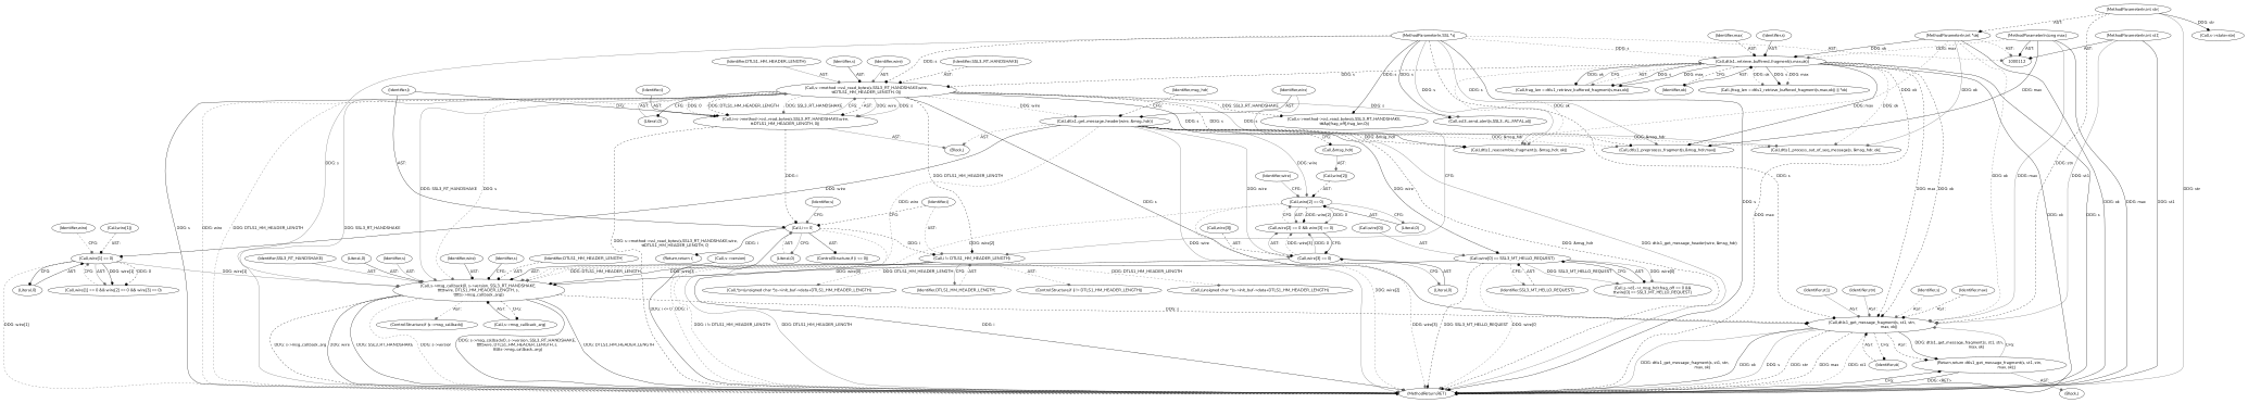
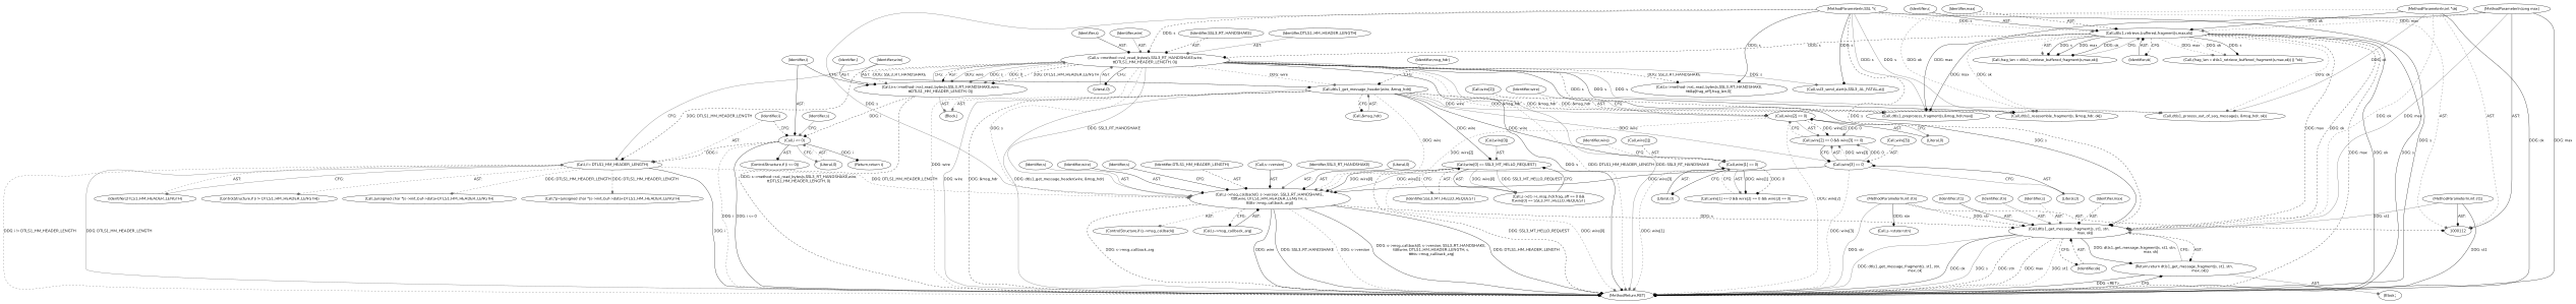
  digraph {
    fontname=Nunito
    node [fontname=Nunito]
    edge [arrowhead=diamond color=black fontname=Nunito style=solid]
    n1 [label="(Call,dtls1_get_message_fragment(s, st1, stn,\n                               max, ok))"]
    n2 [label="(Return,return dtls1_get_message_fragment(s, st1, stn,\n                               max, ok);)"]
    n3 [label="(Identifier,ok)"]
    n4 [label="(MethodReturn,RET)"]
    n5 [label="(Block,)"]
    n6 [label="(Call,s->method->ssl_read_bytes(s,SSL3_RT_HANDSHAKE,wire,\n\t\tDTLS1_HM_HEADER_LENGTH, 0))"]
    n7 [label="(Call,s->msg_callback(0, s->version, SSL3_RT_HANDSHAKE, \n\t\t\t\t\twire, DTLS1_HM_HEADER_LENGTH, s, \n\t\t\t\t\ts->msg_callback_arg))"]
    n8 [label="(Call,dtls1_get_message_header(wire, &msg_hdr))"]
    n9 [label="(Call,i != DTLS1_HM_HEADER_LENGTH)"]
    n10 [label="(Call,i=s->method->ssl_read_bytes(s,SSL3_RT_HANDSHAKE,wire,\n\t\tDTLS1_HM_HEADER_LENGTH, 0))"]
    n11 [label="(Call,s->method->ssl_read_bytes(s,SSL3_RT_HANDSHAKE,\n\t\t\t&p[frag_off],frag_len,0))"]
    n12 [label="(Call,dtls1_preprocess_fragment(s,&msg_hdr,max))"]
    n13 [label="(Literal,0)"]
    n14 [label="(Call,ssl3_send_alert(s,SSL3_AL_FATAL,al))"]
    n15 [label="(Call,dtls1_reassemble_fragment(s, &msg_hdr, ok))"]
    n16 [label="(Call,dtls1_process_out_of_seq_message(s, &msg_hdr, ok))"]
    n17 [label="(ControlStructure,if (s->msg_callback))"]
    n18 [label="(Call,s->msg_callback_arg)"]
    n19 [label="(Call,wire[1] == 0)"]
    n20 [label="(Call,wire[0] == SSL3_MT_HELLO_REQUEST)"]
    n21 [label="(Call,wire[2] == 0)"]
    n22 [label="(Call,wire[3] == 0)"]
    n23 [label="(Call,&msg_hdr)"]
    n24 [label="(Block,)"]
    n25 [label="(Identifier,DTLS1_HM_HEADER_LENGTH)"]
    n26 [label="(ControlStructure,if (i != DTLS1_HM_HEADER_LENGTH))"]
    n27 [label="(Call,(unsigned char *)s->init_buf->data+DTLS1_HM_HEADER_LENGTH)"]
    n28 [label="(Call,*p=(unsigned char *)s->init_buf->data+DTLS1_HM_HEADER_LENGTH)"]
    n29 [label="(Call,i <= 0)"]
    n30 [label="(Call,dtls1_retrieve_buffered_fragment(s,max,ok))"]
    n31 [label="(Call,frag_len = dtls1_retrieve_buffered_fragment(s,max,ok))"]
    n32 [label="(Identifier,ok)"]
    n33 [label="(Call,(frag_len = dtls1_retrieve_buffered_fragment(s,max,ok)) || *ok)"]
    n34 [label="(MethodParameterIn,SSL *s)"]
    1000112
    n36 [label="(MethodParameterIn,long max)"]
    n37 [label="(MethodParameterIn,int *ok)"]
    n38 [label="(Literal,0)"]
    n39 [label="(Call,wire[1] == 0 && wire[2] == 0 && wire[3] == 0)"]
    n40 [label="(Call,s->d1->r_msg_hdr.frag_off == 0 &&\n\t\twire[0] == SSL3_MT_HELLO_REQUEST)"]
    n41 [label="(Identifier,SSL3_MT_HELLO_REQUEST)"]
    n42 [label="(Literal,0)"]
    n43 [label="(Call,wire[2] == 0 && wire[3] == 0)"]
    n44 [label="(Literal,0)"]
    n45 [label="(ControlStructure,if (i <= 0))"]
    n46 [label="(Literal,0)"]
    n47 [label="(Return,return i;)"]
    n48 [label="(MethodParameterIn,int stn)"]
    n49 [label="(Call,s->state=stn)"]
    n50 [label="(MethodParameterIn,int st1)"]
    n51 [label="(Identifier,st1)"]
    n52 [label="(Identifier,stn)"]
    n53 [label="(Literal,0)"]
    n54 [label="(Call,wire[1])"]
    n55 [label="(Identifier,s)"]
    n56 [label="(Identifier,wire)"]
    n57 [label="(Identifier,s)"]
    n58 [label="(Identifier,msg_hdr)"]
    n59 [label="(Identifier,i)"]
    n60 [label="(Identifier,wire)"]
    n61 [label="(Call,wire[2])"]
    n62 [label="(Identifier,wire)"]
    n63 [label="(Identifier,wire)"]
    n64 [label="(Call,wire[0])"]
    n65 [label="(Identifier,s)"]
    n66 [label="(Identifier,s)"]
    n67 [label="(Identifier,DTLS1_HM_HEADER_LENGTH)"]
    n68 [label="(Call,wire[3])"]
    n69 [label="(Identifier,s)"]
    n70 [label="(Identifier,wire)"]
    n71 [label="(Identifier,i)"]
    n72 [label="(Identifier,SSL3_RT_HANDSHAKE)"]
    n73 [label="(Identifier,max)"]
    n74 [label="(Identifier,s)"]
    n75 [label="(Call,s->version)"]
    n76 [label="(Identifier,SSL3_RT_HANDSHAKE)"]
    n77 [label="(Identifier,max)"]
    n78 [label="(Identifier,i)"]
    n79 [label="(Identifier,DTLS1_HM_HEADER_LENGTH)"]
    n1 -> n2 [label="AST: " style=dashed]
    n1 -> n2 [label="DDG: dtls1_get_message_fragment(s, st1, stn,\n                               max, ok)"]
    n1 -> n3 [arrowhead=dot label="CFG: " style=dashed]
    n1 -> n4 [arrowhead=dot color=gray40 label="DDG: dtls1_get_message_fragment(s, st1, stn,\n                               max, ok)"]
    n1 -> n4 [label="DDG: ok"]
    n1 -> n4 [arrowhead=dot color=gray40 label="DDG: s"]
    n1 -> n4 [label="DDG: stn" style=dashed]
    n1 -> n4 [arrowhead=dot label="DDG: max" style=dashed]
    n1 -> n4 [color=gray40 label="DDG: st1" style=dashed]
    n2 -> n1 [color=gray40 label="CFG: "]
    n2 -> n4 [label="DDG: <RET>"]
    n2 -> n5 [arrowhead=dot color=gray40 label="AST: "]
    n3 -> n1 [label="AST: " style=dashed]
    n4 -> n2 [label="CFG: "]
    n6 -> n1 [label="DDG: s"]
    n6 -> n4 [arrowhead=dot label="DDG: s"]
    n6 -> n4 [arrowhead=dot color=gray40 label="DDG: wire" style=dashed]
    n6 -> n4 [arrowhead=dot color=gray40 label="DDG: DTLS1_HM_HEADER_LENGTH" style=dashed]
    n6 -> n4 [color=gray40 label="DDG: SSL3_RT_HANDSHAKE"]
    n6 -> n7 [color=gray40 label="DDG: SSL3_RT_HANDSHAKE"]
    n6 -> n7 [arrowhead=dot color=gray40 label="DDG: s" style=dashed]
    n6 -> n8 [arrowhead=dot color=gray40 label="DDG: wire" style=dashed]
    n6 -> n9 [label="DDG: DTLS1_HM_HEADER_LENGTH" style=dashed]
    n6 -> n10 [label="AST: " style=dashed]
    n6 -> n10 [arrowhead=dot color=gray40 label="DDG: wire"]
    n6 -> n10 [color=gray40 label="DDG: s"]
    n6 -> n10 [color=gray40 label="DDG: 0" style=dashed]
    n6 -> n10 [label="DDG: DTLS1_HM_HEADER_LENGTH" style=dashed]
    n6 -> n10 [arrowhead=dot color=gray40 label="DDG: SSL3_RT_HANDSHAKE" style=dashed]
    n6 -> n11 [arrowhead=dot label="DDG: SSL3_RT_HANDSHAKE" style=dashed]
    n6 -> n12 [arrowhead=dot label="DDG: s" style=dashed]
    n6 -> n13 [arrowhead=dot label="CFG: "]
    n6 -> n14 [color=gray40 label="DDG: s"]
    n6 -> n15 [arrowhead=dot label="DDG: s"]
    n6 -> n16 [arrowhead=dot color=gray40 label="DDG: s"]
    n7 -> n1 [label="DDG: s" style=dashed]
    n7 -> n4 [label="DDG: wire"]
    n7 -> n4 [arrowhead=dot label="DDG: SSL3_RT_HANDSHAKE"]
    n7 -> n4 [arrowhead=dot color=gray40 label="DDG: s->version" style=dashed]
    n7 -> n4 [label="DDG: s->msg_callback(0, s->version, SSL3_RT_HANDSHAKE, \n\t\t\t\t\twire, DTLS1_HM_HEADER_LENGTH, s, \n\t\t\t\t\ts->msg_callback_arg)"]
    n7 -> n4 [label="DDG: DTLS1_HM_HEADER_LENGTH"]
    n7 -> n4 [arrowhead=dot label="DDG: s->msg_callback_arg" style=dashed]
    n7 -> n17 [color=gray40 label="AST: " style=dashed]
    n7 -> n18 [arrowhead=dot label="CFG: " style=dashed]
    n8 -> n4 [arrowhead=dot color=gray40 label="DDG: wire"]
    n8 -> n4 [arrowhead=dot label="DDG: &msg_hdr" style=dashed]
    n8 -> n4 [arrowhead=dot color=gray40 label="DDG: dtls1_get_message_header(wire, &msg_hdr)"]
    n8 -> n7 [color=gray40 label="DDG: wire" style=dashed]
    n8 -> n12 [arrowhead=dot color=gray40 label="DDG: &msg_hdr" style=dashed]
    n8 -> n15 [label="DDG: &msg_hdr" style=dashed]
    n8 -> n16 [arrowhead=dot color=gray40 label="DDG: &msg_hdr" style=dashed]
    n8 -> n19 [arrowhead=dot label="DDG: wire"]
    n8 -> n20 [label="DDG: wire"]
    n8 -> n21 [color=gray40 label="DDG: wire"]
    n8 -> n22 [color=gray40 label="DDG: wire"]
    n8 -> n23 [arrowhead=dot label="CFG: " style=dashed]
    n8 -> n24 [color=gray40 label="AST: " style=dashed]
    n9 -> n4 [color=gray40 label="DDG: i != DTLS1_HM_HEADER_LENGTH" style=dashed]
    n9 -> n4 [color=gray40 label="DDG: DTLS1_HM_HEADER_LENGTH"]
    n9 -> n4 [label="DDG: i"]
    n9 -> n7 [color=gray40 label="DDG: DTLS1_HM_HEADER_LENGTH" style=dashed]
    n9 -> n25 [color=gray40 label="CFG: "]
    n9 -> n26 [color=gray40 label="AST: " style=dashed]
    n9 -> n27 [color=gray40 label="DDG: DTLS1_HM_HEADER_LENGTH" style=dashed]
    n9 -> n28 [color=gray40 label="DDG: DTLS1_HM_HEADER_LENGTH" style=dashed]
    n10 -> n4 [label="DDG: s->method->ssl_read_bytes(s,SSL3_RT_HANDSHAKE,wire,\n\t\tDTLS1_HM_HEADER_LENGTH, 0)" style=dashed]
    n10 -> n6 [arrowhead=dot color=gray40 label="CFG: "]
    n10 -> n24 [color=gray40 label="AST: "]
    n10 -> n29 [arrowhead=dot label="DDG: i" style=dashed]
    n13 -> n6 [arrowhead=dot color=gray40 label="AST: "]
    n18 -> n7 [arrowhead=dot label="AST: "]
    n19 -> n4 [color=gray40 label="DDG: wire[1]" style=dashed]
    n19 -> n7 [arrowhead=dot color=gray40 label="DDG: wire[1]"]
    n19 -> n38 [arrowhead=dot label="CFG: "]
    n19 -> n39 [color=gray40 label="AST: "]
    n19 -> n39 [label="DDG: wire[1]"]
    n19 -> n39 [arrowhead=dot label="DDG: 0" style=dashed]
    n20 -> n4 [label="DDG: SSL3_MT_HELLO_REQUEST" style=dashed]
    n20 -> n4 [color=gray40 label="DDG: wire[0]" style=dashed]
    n20 -> n7 [label="DDG: wire[0]"]
    n20 -> n40 [arrowhead=dot label="AST: "]
    n20 -> n40 [arrowhead=dot color=gray40 label="DDG: wire[0]"]
    n20 -> n40 [color=gray40 label="DDG: SSL3_MT_HELLO_REQUEST"]
    n20 -> n41 [color=gray40 label="CFG: " style=dashed]
    n21 -> n4 [arrowhead=dot color=gray40 label="DDG: wire[2]" style=dashed]
    n21 -> n7 [color=gray40 label="DDG: wire[2]" style=dashed]
    n21 -> n42 [arrowhead=dot color=gray40 label="CFG: "]
    n21 -> n43 [arrowhead=dot color=gray40 label="AST: "]
    n21 -> n43 [label="DDG: wire[2]" style=dashed]
    n21 -> n43 [color=gray40 label="DDG: 0"]
    n22 -> n4 [color=gray40 label="DDG: wire[3]" style=dashed]
    n22 -> n7 [label="DDG: wire[3]"]
    n22 -> n43 [color=gray40 label="AST: "]
    n22 -> n43 [color=gray40 label="DDG: wire[3]" style=dashed]
    n22 -> n43 [color=gray40 label="DDG: 0"]
    n22 -> n44 [color=gray40 label="CFG: "]
-   n23 -> n61 [color=gray40 label="AST: "]
+   n23 -> n8 [color=gray40 label="AST: "]
    n25 -> n9 [arrowhead=dot color=gray40 label="AST: " style=dashed]
    n29 -> n4 [arrowhead=dot color=gray40 label="DDG: i" style=dashed]
    n29 -> n4 [label="DDG: i <= 0"]
    n29 -> n9 [arrowhead=dot label="DDG: i" style=dashed]
    n29 -> n45 [arrowhead=dot label="AST: "]
    n29 -> n46 [arrowhead=dot color=gray40 label="CFG: "]
    n29 -> n47 [arrowhead=dot label="DDG: i"]
    n30 -> n1 [label="DDG: max" style=dashed]
    n30 -> n1 [label="DDG: ok" style=dashed]
    n30 -> n4 [label="DDG: max" style=dashed]
    n30 -> n4 [arrowhead=dot label="DDG: ok"]
    n30 -> n4 [arrowhead=dot label="DDG: s"]
    n30 -> n6 [arrowhead=dot label="DDG: s" style=dashed]
    n30 -> n12 [label="DDG: max"]
    n30 -> n15 [arrowhead=dot color=gray40 label="DDG: ok" style=dashed]
    n30 -> n16 [arrowhead=dot color=gray40 label="DDG: ok" style=dashed]
    n30 -> n31 [color=gray40 label="AST: " style=dashed]
    n30 -> n31 [arrowhead=dot label="DDG: s"]
    n30 -> n31 [label="DDG: max"]
    n30 -> n31 [arrowhead=dot label="DDG: ok"]
    n30 -> n32 [arrowhead=dot label="CFG: " style=dashed]
    n30 -> n33 [label="DDG: s"]
    n30 -> n33 [color=gray40 label="DDG: max" style=dashed]
    n30 -> n33 [arrowhead=dot color=gray40 label="DDG: ok" style=dashed]
    n31 -> n30 [arrowhead=dot color=gray40 label="CFG: "]
    n32 -> n30 [arrowhead=dot label="AST: "]
    n34 -> n1 [arrowhead=dot label="DDG: s" style=dashed]
    n34 -> n4 [label="DDG: s"]
    n34 -> n6 [arrowhead=dot label="DDG: s" style=dashed]
    n34 -> n7 [arrowhead=dot color=gray40 label="DDG: s"]
    n34 -> n11 [label="DDG: s"]
    n34 -> n12 [color=gray40 label="DDG: s"]
    n34 -> n14 [arrowhead=dot label="DDG: s"]
    n34 -> n15 [color=gray40 label="DDG: s"]
    n34 -> n30 [color=gray40 label="DDG: s" style=dashed]
    n34 -> 1000112 [arrowhead=dot color=gray40 label="AST: " style=dashed]
    n36 -> n1 [arrowhead=dot color=gray40 label="DDG: max"]
    n36 -> n4 [label="DDG: max"]
    n36 -> n12 [label="DDG: max"]
    n36 -> n30 [arrowhead=dot color=gray40 label="DDG: max" style=dashed]
    n36 -> 1000112 [label="AST: "]
    n37 -> n1 [arrowhead=dot color=gray40 label="DDG: ok" style=dashed]
    n37 -> n4 [label="DDG: ok"]
    n37 -> n15 [color=gray40 label="DDG: ok" style=dashed]
    n37 -> n16 [color=gray40 label="DDG: ok"]
    n37 -> n30 [label="DDG: ok"]
    n37 -> 1000112 [color=gray40 label="AST: " style=dashed]
    n38 -> n19 [label="AST: "]
    n39 -> n19 [arrowhead=dot color=gray40 label="CFG: " style=dashed]
    n40 -> n20 [label="CFG: "]
    n41 -> n20 [arrowhead=dot label="AST: " style=dashed]
    n42 -> n21 [arrowhead=dot label="AST: "]
    n43 -> n21 [arrowhead=dot color=gray40 label="CFG: " style=dashed]
    n43 -> n22 [label="CFG: "]
    n44 -> n22 [label="AST: "]
    n46 -> n29 [arrowhead=dot color=gray40 label="AST: " style=dashed]
    n48 -> n1 [label="DDG: stn" style=dashed]
    n48 -> n4 [color=gray40 label="DDG: stn"]
-   n48 -> n37 [label="AST: " style=dashed]
+   n48 -> 1000112 [label="AST: " style=dashed]
    n48 -> n49 [label="DDG: stn"]
    n50 -> n1 [color=gray40 label="DDG: st1"]
    n50 -> n4 [arrowhead=dot label="DDG: st1"]
    n50 -> 1000112 [label="AST: "]
-   n51 -> n1 [arrowhead=dot color=gray40 label="AST: "]
+   n51 -> n1 [arrowhead=dot label="AST: "]
    n52 -> n1 [color=gray40 label="AST: "]
    n53 -> n7 [arrowhead=dot label="AST: "]
    n54 -> n19 [arrowhead=dot label="AST: " style=dashed]
    n55 -> n7 [arrowhead=dot color=gray40 label="AST: "]
    n56 -> n8 [label="AST: "]
    n56 -> n9 [arrowhead=dot color=gray40 label="CFG: "]
    n57 -> n1 [arrowhead=dot color=gray40 label="AST: " style=dashed]
    n58 -> n8 [label="CFG: " style=dashed]
    n59 -> n9 [arrowhead=dot color=gray40 label="AST: " style=dashed]
    n59 -> n29 [arrowhead=dot label="CFG: " style=dashed]
    n60 -> n6 [arrowhead=dot color=gray40 label="AST: "]
    n61 -> n21 [label="AST: " style=dashed]
    n62 -> n21 [color=gray40 label="CFG: "]
    n63 -> n7 [arrowhead=dot label="AST: "]
    n64 -> n20 [arrowhead=dot color=gray40 label="AST: "]
    n65 -> n7 [arrowhead=dot label="CFG: "]
    n66 -> n29 [arrowhead=dot color=gray40 label="CFG: "]
    n67 -> n7 [arrowhead=dot label="AST: " style=dashed]
    n68 -> n22 [arrowhead=dot label="AST: " style=dashed]
    n69 -> n30 [arrowhead=dot label="AST: "]
    n70 -> n19 [arrowhead=dot color=gray40 label="CFG: " style=dashed]
    n71 -> n10 [label="CFG: "]
    n71 -> n29 [label="AST: "]
    n72 -> n6 [arrowhead=dot label="AST: " style=dashed]
    n73 -> n1 [arrowhead=dot label="AST: " style=dashed]
    n74 -> n6 [arrowhead=dot label="AST: "]
    n75 -> n7 [label="AST: "]
    n76 -> n7 [arrowhead=dot color=gray40 label="AST: "]
    n77 -> n30 [label="AST: " style=dashed]
    n78 -> n10 [arrowhead=dot label="AST: "]
    n79 -> n6 [arrowhead=dot color=gray40 label="AST: "]
  }
